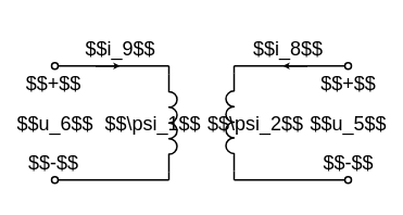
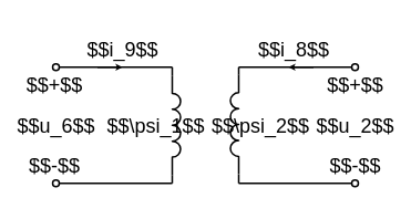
  <mxCell id="0" />
  <mxCell id="1" parent="0" />
  <mxCell id="2" value="$$i_8$$" style="text;html=1;resizable=1;autosize=1;align=center;verticalAlign=middle;points=[];fillColor=none;strokeColor=none;rounded=0;fontSize=12;connectable=1;movable=1;rotatable=1;deletable=1;editable=1;" parent="1" vertex="1"><mxGeometry x="168" y="20" width="15" height="20" as="geometry" /></mxCell>
  <mxCell id="3" value="$$i_9$$" style="text;html=1;resizable=1;autosize=1;align=center;verticalAlign=middle;points=[];fillColor=none;strokeColor=none;rounded=0;fontSize=12;connectable=1;movable=1;rotatable=1;deletable=1;editable=1;" parent="1" vertex="1"><mxGeometry x="63" y="20" width="20" height="20" as="geometry" /></mxCell>
  <mxCell id="4" value="" style="pointerEvents=1;verticalLabelPosition=bottom;shadow=0;dashed=0;align=center;html=1;verticalAlign=top;shape=mxgraph.electrical.inductors.inductor_3;direction=south;deletable=1;fixDash=0;snapToPoint=0;comic=0;sketch=0;strokeWidth=1;" parent="1" vertex="1"><mxGeometry x="103" y="45" width="5" height="60" as="geometry" /></mxCell>
  <mxCell id="5" value="" style="endArrow=none;html=1;rounded=0;startArrow=oval;startFill=0;endSize=4;startSize=4;deletable=1;fixDash=0;snapToPoint=0;" parent="1" edge="1"><mxGeometry width="50" height="50" relative="1" as="geometry"><mxPoint x="33" y="40" as="sourcePoint" /><mxPoint x="103" y="40" as="targetPoint" /></mxGeometry></mxCell>
  <mxCell id="6" value="" style="endArrow=none;html=1;rounded=0;startArrow=oval;startFill=0;endSize=4;startSize=4;deletable=1;fixDash=0;snapToPoint=0;" parent="1" edge="1"><mxGeometry width="50" height="50" relative="1" as="geometry"><mxPoint x="33" y="110" as="sourcePoint" /><mxPoint x="103" y="110" as="targetPoint" /></mxGeometry></mxCell>
  <mxCell id="7" value="" style="pointerEvents=1;verticalLabelPosition=bottom;shadow=0;dashed=0;align=center;html=1;verticalAlign=top;shape=mxgraph.electrical.inductors.inductor_3;direction=north;deletable=1;fixDash=0;snapToPoint=0;" parent="1" vertex="1"><mxGeometry x="138" y="44.58" width="5" height="60" as="geometry" /></mxCell>
  <mxCell id="8" value="" style="endArrow=none;html=1;rounded=0;startArrow=oval;startFill=0;endSize=4;startSize=4;deletable=1;fixDash=0;snapToPoint=0;" parent="1" edge="1"><mxGeometry width="50" height="50" relative="1" as="geometry"><mxPoint x="213" y="40" as="sourcePoint" /><mxPoint x="143" y="40.08" as="targetPoint" /></mxGeometry></mxCell>
  <mxCell id="9" value="" style="endArrow=none;html=1;rounded=0;startArrow=oval;startFill=0;endSize=4;startSize=4;deletable=1;fixDash=0;snapToPoint=0;" parent="1" edge="1"><mxGeometry width="50" height="50" relative="1" as="geometry"><mxPoint x="213" y="110" as="sourcePoint" /><mxPoint x="143" y="110" as="targetPoint" /></mxGeometry></mxCell>
  <mxCell id="10" value="" style="endArrow=classic;html=1;rounded=0;fontSize=12;startSize=4;endSize=1;strokeWidth=1;jumpSize=6;" parent="1" edge="1"><mxGeometry width="50" height="50" relative="1" as="geometry"><mxPoint x="188" y="40" as="sourcePoint" /><mxPoint x="173" y="40" as="targetPoint" /></mxGeometry></mxCell>
  <mxCell id="11" value="" style="endArrow=classic;html=1;rounded=0;fontSize=12;startSize=4;endSize=1;strokeWidth=1;jumpSize=6;" parent="1" edge="1"><mxGeometry width="50" height="50" relative="1" as="geometry"><mxPoint x="58" y="40" as="sourcePoint" /><mxPoint x="73" y="40" as="targetPoint" /></mxGeometry></mxCell>
  <mxCell id="12" value="$$\psi_1$$" style="text;html=1;resizable=1;autosize=1;align=center;verticalAlign=middle;points=[];fillColor=none;strokeColor=none;rounded=0;fontSize=12;connectable=1;movable=1;rotatable=1;deletable=1;editable=1;" parent="1" vertex="1"><mxGeometry x="83" y="66" width="20" height="20" as="geometry" /></mxCell>
  <mxCell id="13" value="$$\psi_2$$" style="text;html=1;resizable=1;autosize=1;align=center;verticalAlign=middle;points=[];fillColor=none;strokeColor=none;rounded=0;fontSize=12;connectable=1;movable=1;rotatable=1;deletable=1;editable=1;" parent="1" vertex="1"><mxGeometry x="143" y="66" width="25" height="20" as="geometry" /></mxCell>
  <mxCell id="14" value="" style="endArrow=none;html=1;rounded=0;entryX=1;entryY=1;entryDx=0;entryDy=0;entryPerimeter=0;" parent="1" target="4" edge="1"><mxGeometry width="50" height="50" relative="1" as="geometry"><mxPoint x="103" y="110" as="sourcePoint" /><mxPoint x="103" y="135" as="targetPoint" /></mxGeometry></mxCell>
  <mxCell id="15" value="$$+$$" style="text;html=1;resizable=1;autosize=1;align=center;verticalAlign=middle;points=[];fillColor=none;strokeColor=none;rounded=0;fontSize=12;movable=1;rotatable=1;deletable=1;editable=1;connectable=0;fixDash=0;snapToPoint=0;" parent="1" vertex="1"><mxGeometry x="20.5" y="41" width="22.5" height="20" as="geometry" /></mxCell>
  <mxCell id="16" value="$$-$$" style="text;html=1;resizable=1;autosize=1;align=center;verticalAlign=middle;points=[];fillColor=none;strokeColor=none;rounded=0;fontSize=12;movable=1;rotatable=1;deletable=1;editable=1;connectable=0;fixDash=0;snapToPoint=0;" parent="1" vertex="1"><mxGeometry x="22.5" y="90" width="18.5" height="20" as="geometry" /></mxCell>
  <mxCell id="17" value="$$u_6$$" style="text;html=1;resizable=1;autosize=1;align=center;verticalAlign=middle;points=[];fillColor=none;strokeColor=none;rounded=0;fontSize=12;movable=1;rotatable=1;deletable=1;editable=1;connectable=0;fixDash=0;snapToPoint=0;" parent="1" vertex="1"><mxGeometry x="23" y="66" width="20" height="20" as="geometry" /></mxCell>
  <mxCell id="18" value="" style="endArrow=none;html=1;rounded=0;entryX=0;entryY=1;entryDx=0;entryDy=0;entryPerimeter=0;" parent="1" target="7" edge="1"><mxGeometry width="50" height="50" relative="1" as="geometry"><mxPoint x="143" y="110" as="sourcePoint" /><mxPoint x="182.5" y="100.63" as="targetPoint" /></mxGeometry></mxCell>
  <mxCell id="19" value="$$+$$" style="text;html=1;resizable=1;autosize=1;align=center;verticalAlign=middle;points=[];fillColor=none;strokeColor=none;rounded=0;fontSize=12;movable=1;rotatable=1;deletable=1;editable=1;connectable=0;fixDash=0;snapToPoint=0;" parent="1" vertex="1"><mxGeometry x="202" y="41" width="22.5" height="20" as="geometry" /></mxCell>
  <mxCell id="20" value="$$-$$" style="text;html=1;resizable=1;autosize=1;align=center;verticalAlign=middle;points=[];fillColor=none;strokeColor=none;rounded=0;fontSize=12;movable=1;rotatable=1;deletable=1;editable=1;connectable=0;fixDash=0;snapToPoint=0;" parent="1" vertex="1"><mxGeometry x="204" y="90" width="18.5" height="20" as="geometry" /></mxCell>
- <mxCell id="21" value="$$u_5$$" style="text;html=1;resizable=1;autosize=1;align=center;verticalAlign=middle;points=[];fillColor=none;strokeColor=none;rounded=0;fontSize=12;movable=1;rotatable=1;deletable=1;editable=1;connectable=0;fixDash=0;snapToPoint=0;" parent="1" vertex="1"><mxGeometry x="203.25" y="66" width="20" height="20" as="geometry" /></mxCell>
+ <mxCell id="21" value="$$u_2$$" style="text;html=1;resizable=1;autosize=1;align=center;verticalAlign=middle;points=[];fillColor=none;strokeColor=none;rounded=0;fontSize=12;movable=1;rotatable=1;deletable=1;editable=1;connectable=0;fixDash=0;snapToPoint=0;" parent="1" vertex="1"><mxGeometry x="203.25" y="66" width="20" height="20" as="geometry" /></mxCell>
  <mxCell id="22" value="" style="endArrow=none;html=1;rounded=0;" edge="1" parent="1"><mxGeometry width="50" height="50" relative="1" as="geometry"><mxPoint x="103" y="45" as="sourcePoint" /><mxPoint x="103" y="40" as="targetPoint" /></mxGeometry></mxCell>
  <mxCell id="23" value="" style="endArrow=none;html=1;rounded=0;entryX=1;entryY=1;entryDx=0;entryDy=0;entryPerimeter=0;" edge="1" parent="1" target="7"><mxGeometry width="50" height="50" relative="1" as="geometry"><mxPoint x="143" y="40" as="sourcePoint" /><mxPoint x="163" y="-5" as="targetPoint" /></mxGeometry></mxCell>
